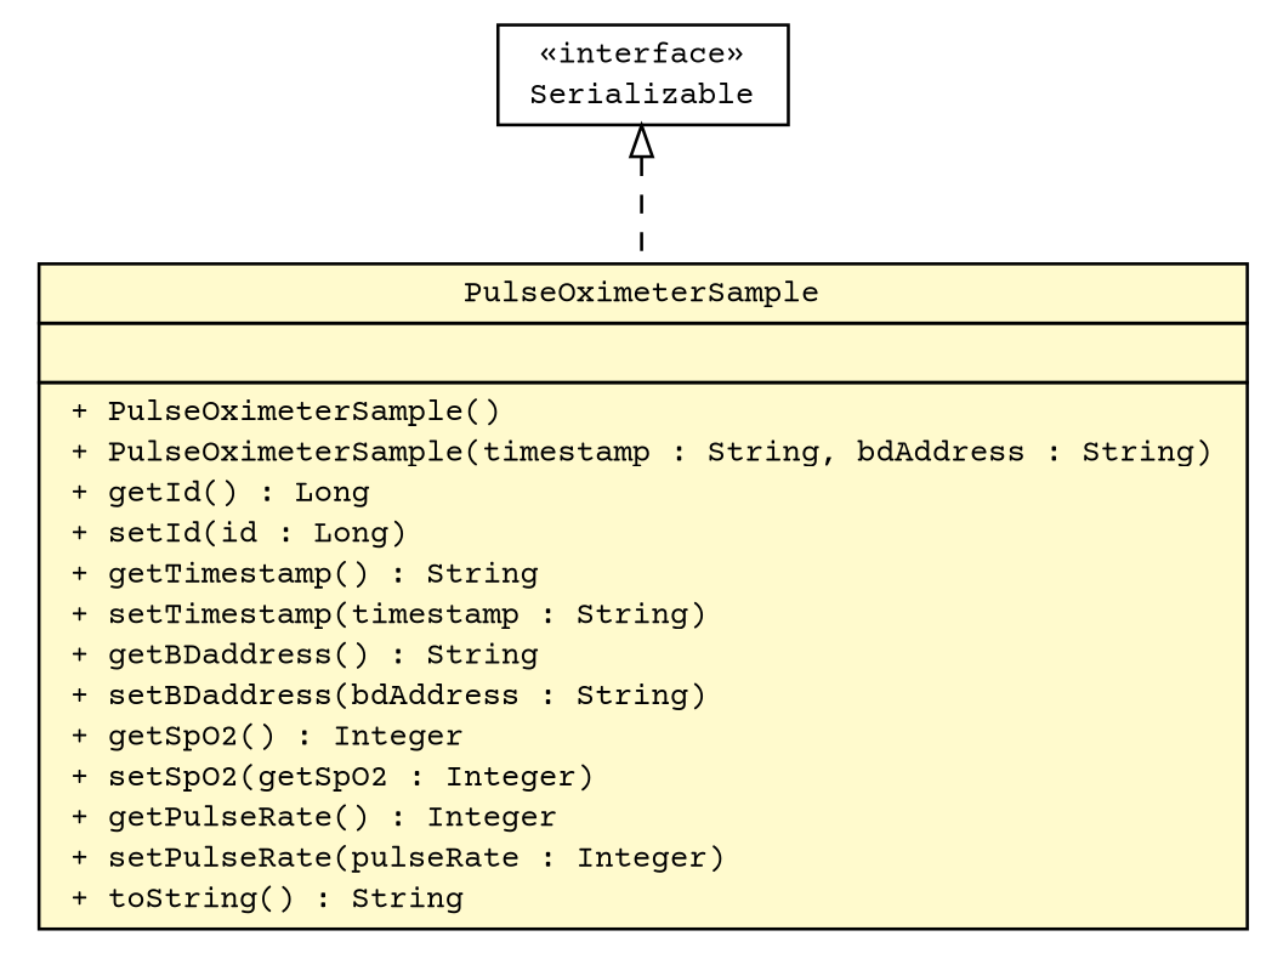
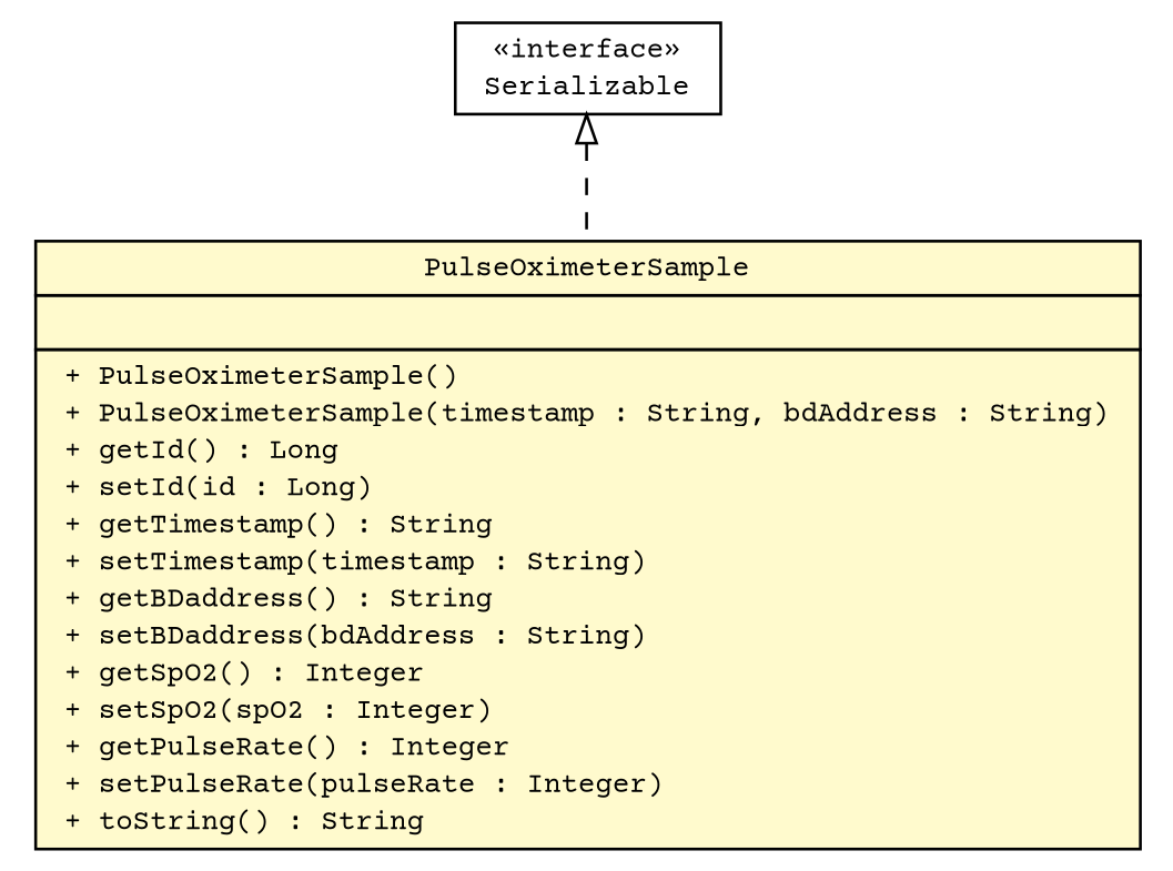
  digraph {
    nodesep=0.25
    ranksep=0.5
    fontname="Courier Prime"
    node [fontcolor=black fontname="Courier Prime" fontsize=10.0 shape=plaintext]
-   n1 [label=<<table title="de.fhg.fit.biomos.sensorplatform.sample.PulseOximeterSample" border="0" cellborder="1" cellspacing="0" cellpadding="2" port="p" bgcolor="lemonChiffon" href="./PulseOximeterSample.html"> 		<tr><td><table border="0" cellspacing="0" cellpadding="1"> <tr><td align="center" balign="center"> PulseOximeterSample </td></tr> 		</table></td></tr> 		<tr><td><table border="0" cellspacing="0" cellpadding="1"> <tr><td align="left" balign="left">  </td></tr> 		</table></td></tr> 		<tr><td><table border="0" cellspacing="0" cellpadding="1"> <tr><td align="left" balign="left"> + PulseOximeterSample() </td></tr> <tr><td align="left" balign="left"> + PulseOximeterSample(timestamp : String, bdAddress : String) </td></tr> <tr><td align="left" balign="left"> + getId() : Long </td></tr> <tr><td align="left" balign="left"> + setId(id : Long) </td></tr> <tr><td align="left" balign="left"> + getTimestamp() : String </td></tr> <tr><td align="left" balign="left"> + setTimestamp(timestamp : String) </td></tr> <tr><td align="left" balign="left"> + getBDaddress() : String </td></tr> <tr><td align="left" balign="left"> + setBDaddress(bdAddress : String) </td></tr> <tr><td align="left" balign="left"> + getSpO2() : Integer </td></tr> <tr><td align="left" balign="left"> + setSpO2(getSpO2 : Integer) </td></tr> <tr><td align="left" balign="left"> + getPulseRate() : Integer </td></tr> <tr><td align="left" balign="left"> + setPulseRate(pulseRate : Integer) </td></tr> <tr><td align="left" balign="left"> + toString() : String </td></tr> 		</table></td></tr> 		</table>>]
+   n1 [label=<<table title="de.fhg.fit.biomos.sensorplatform.sample.PulseOximeterSample" border="0" cellborder="1" cellspacing="0" cellpadding="2" port="p" bgcolor="lemonChiffon" href="./PulseOximeterSample.html"> 		<tr><td><table border="0" cellspacing="0" cellpadding="1"> <tr><td align="center" balign="center"> PulseOximeterSample </td></tr> 		</table></td></tr> 		<tr><td><table border="0" cellspacing="0" cellpadding="1"> <tr><td align="left" balign="left">  </td></tr> 		</table></td></tr> 		<tr><td><table border="0" cellspacing="0" cellpadding="1"> <tr><td align="left" balign="left"> + PulseOximeterSample() </td></tr> <tr><td align="left" balign="left"> + PulseOximeterSample(timestamp : String, bdAddress : String) </td></tr> <tr><td align="left" balign="left"> + getId() : Long </td></tr> <tr><td align="left" balign="left"> + setId(id : Long) </td></tr> <tr><td align="left" balign="left"> + getTimestamp() : String </td></tr> <tr><td align="left" balign="left"> + setTimestamp(timestamp : String) </td></tr> <tr><td align="left" balign="left"> + getBDaddress() : String </td></tr> <tr><td align="left" balign="left"> + setBDaddress(bdAddress : String) </td></tr> <tr><td align="left" balign="left"> + getSpO2() : Integer </td></tr> <tr><td align="left" balign="left"> + setSpO2(spO2 : Integer) </td></tr> <tr><td align="left" balign="left"> + getPulseRate() : Integer </td></tr> <tr><td align="left" balign="left"> + setPulseRate(pulseRate : Integer) </td></tr> <tr><td align="left" balign="left"> + toString() : String </td></tr> 		</table></td></tr> 		</table>>]
    n2 [label=<<table title="java.io.Serializable" border="0" cellborder="1" cellspacing="0" cellpadding="2" port="p" href="http://java.sun.com/j2se/1.4.2/docs/api/java/io/Serializable.html"> 		<tr><td><table border="0" cellspacing="0" cellpadding="1"> <tr><td align="center" balign="center"> &#171;interface&#187; </td></tr> <tr><td align="center" balign="center"> Serializable </td></tr> 		</table></td></tr> 		</table>>]
    n2 -> n1 [arrowtail=empty dir=back fontname="Courier Prime" fontsize=10 headport=p labelfontname=arial labelfontsize=10 style=dashed tailport=p]
  }
